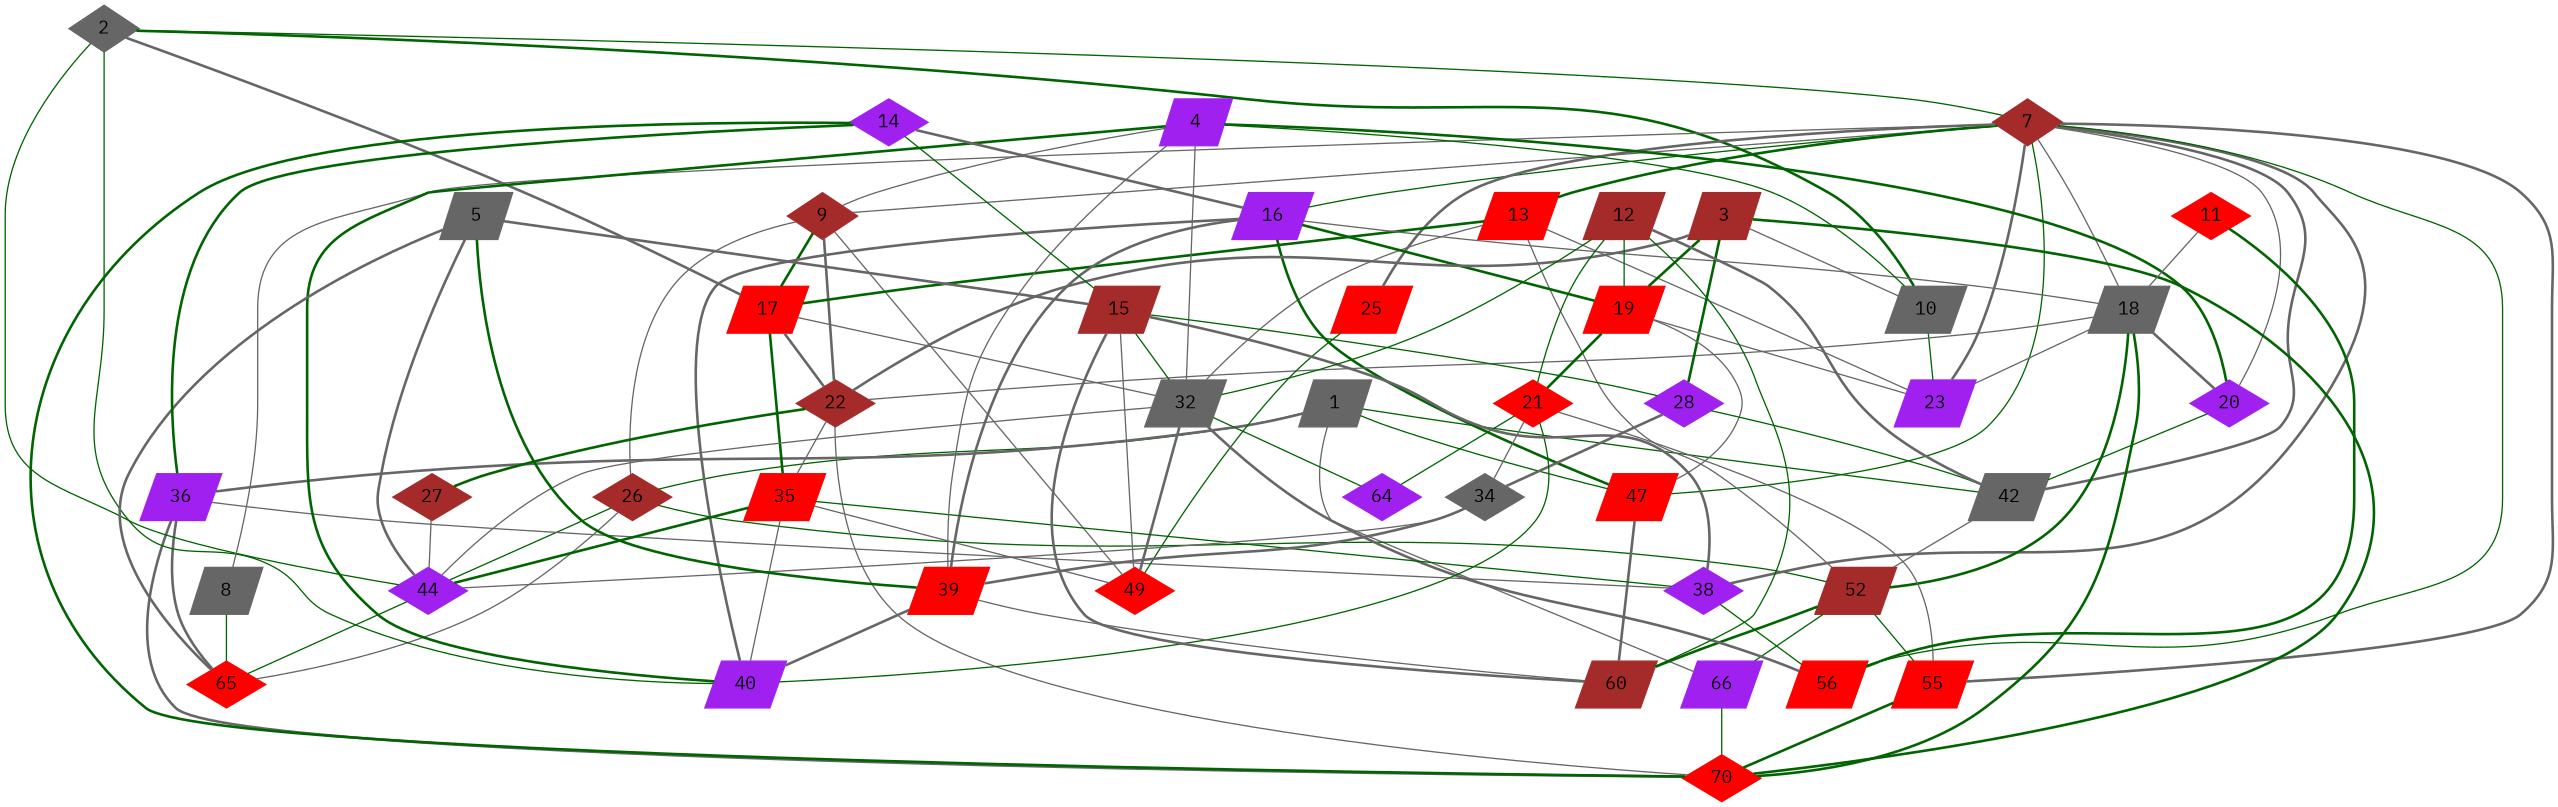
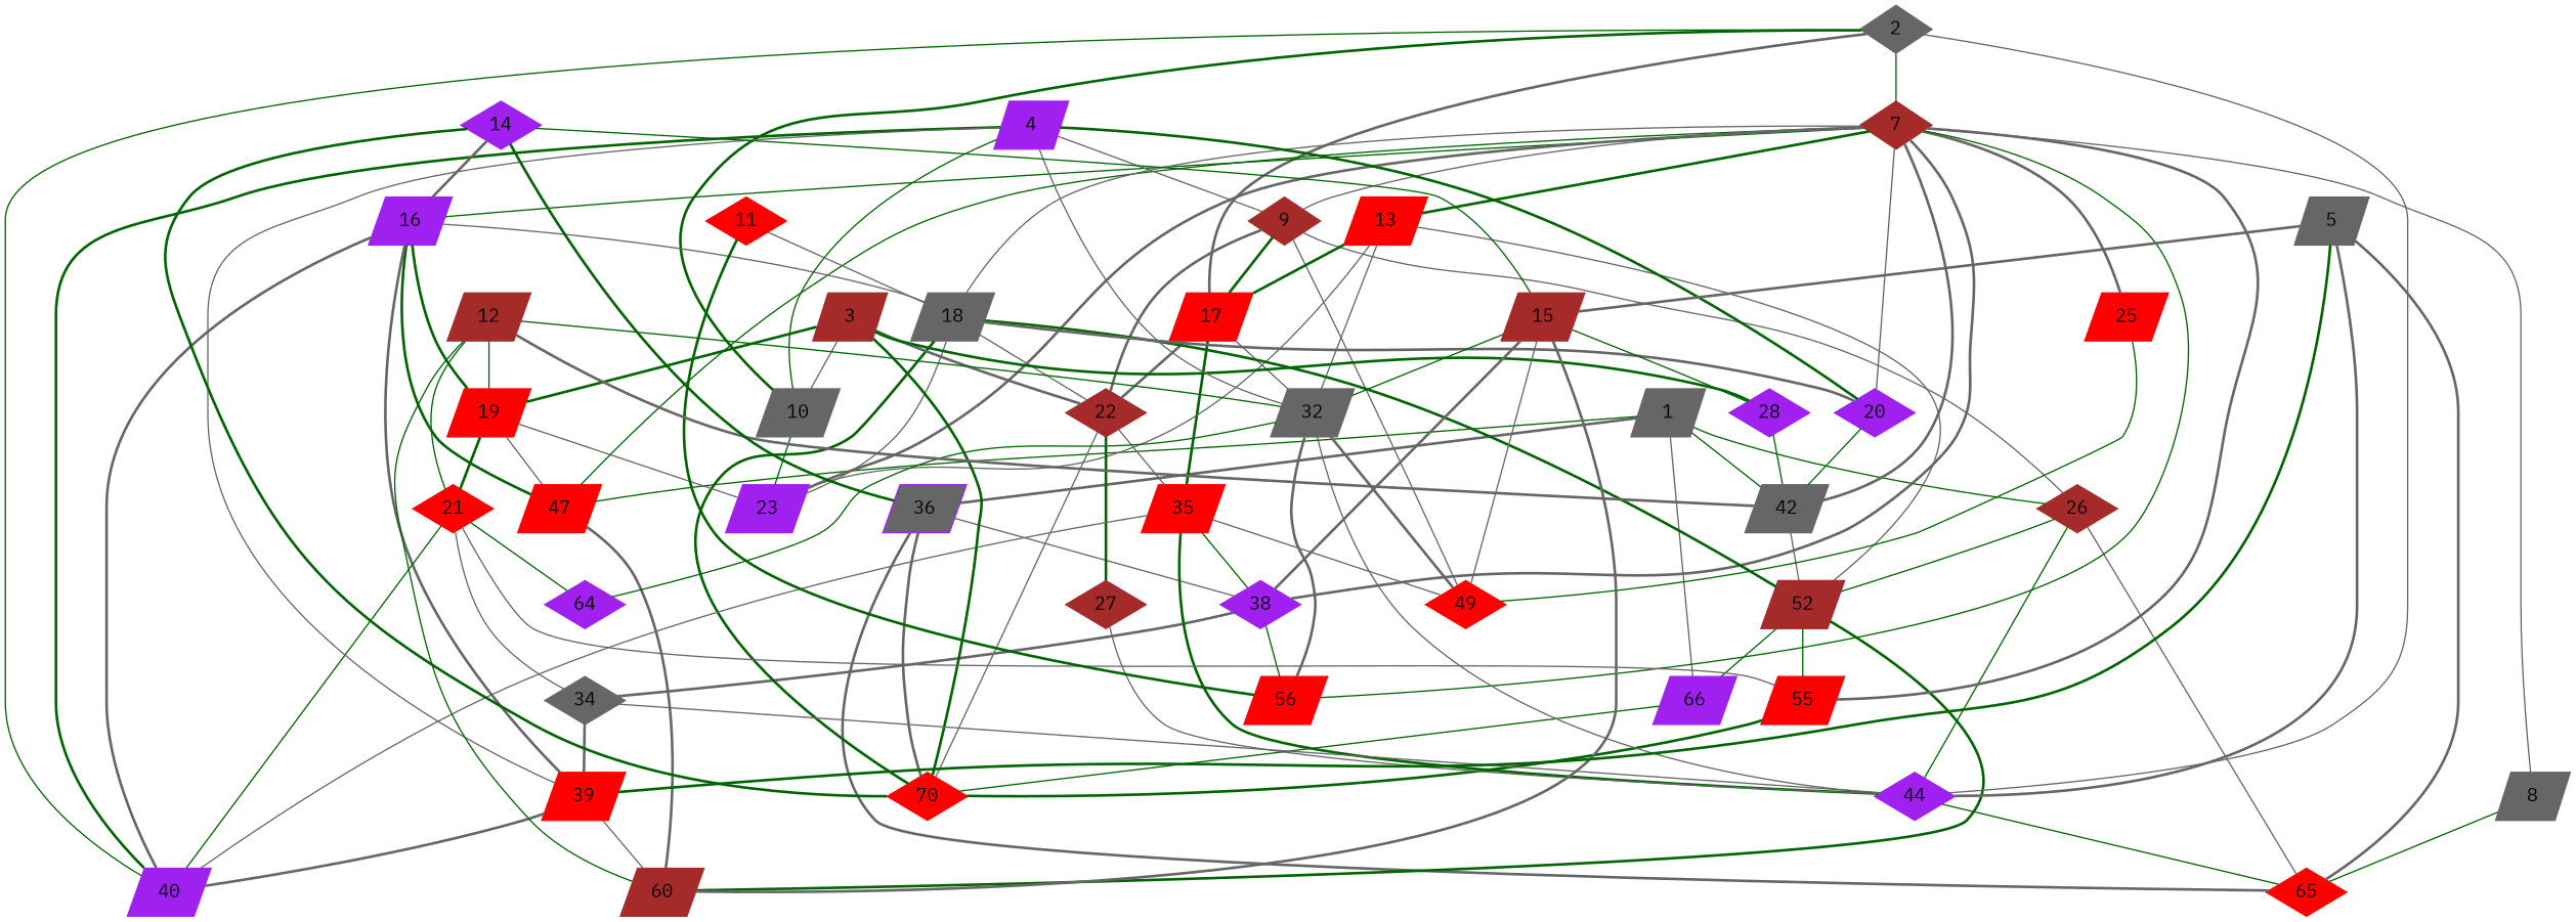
  graph {
    fontname="IBM Plex Mono"
    node [color=red fontname="IBM Plex Mono" shape=parallelogram style=filled]
    edge [color=gray40 fontname="IBM Plex Mono" style=solid]
    1 [color=gray40 super="+74"]
    26 [color=brown shape=diamond super="+53"]
-   36 [color=purple super="+48"]
+   36 [color=purple super="+48" fillcolor=gray40]
    42 [color=gray40 super="+43"]
    47 [super="+75"]
    66 [color=purple]
    44 [color=purple shape=diamond super="+63"]
    65 [shape=diamond super="+80"]
    52 [color=brown super="+59"]
    70 [shape=diamond super="+73"]
    38 [color=purple shape=diamond super="+78"]
    60 [color=brown super="+68"]
    2 [color=gray40 shape=diamond super="+6"]
    7 [color=brown shape=diamond super="+76"]
    10 [color=gray40 super="+58"]
    17 [super="+46"]
    40 [color=purple super="+45"]
    9 [color=brown shape=diamond super="+54"]
    20 [color=purple shape=diamond super="+61"]
    8 [color=gray40]
    13 [super="+67"]
    16 [color=purple super="+41"]
    18 [color=gray40 super="+30"]
    23 [color=purple super="+69"]
    25
    55 [super="+72"]
    56
    22 [color=brown shape=diamond super="+77"]
    32 [color=gray40 super="+33"]
    35 [super="+50"]
    3 [color=brown super="+51"]
    19 [super="+29"]
    28 [color=purple shape=diamond super="+31"]
    21 [shape=diamond super="+62"]
    27 [color=brown shape=diamond]
    34 [color=gray40 shape=diamond super="+37"]
    4 [color=purple super="+24"]
    39 [super="+79"]
    49 [shape=diamond super="+71"]
    64 [color=purple shape=diamond]
    15 [color=brown super="+57"]
    5 [color=gray40]
    11 [shape=diamond]
    12 [color=brown]
    14 [color=purple shape=diamond]
    1 -- 26 [color=darkgreen]
    1 -- 36 [style=bold weight=2]
    1 -- 42 [color=darkgreen]
    1 -- 47 [color=darkgreen]
    1 -- 66
    26 -- 44 [color=darkgreen]
    26 -- 65
    26 -- 52 [color=darkgreen]
    36 -- 65 [style=bold]
    36 -- 70 [style=bold]
    36 -- 38
    42 -- 52
    47 -- 60 [style=bold]
    66 -- 70 [color=darkgreen]
    44 -- 65 [color=darkgreen]
    52 -- 66 [color=darkgreen]
    52 -- 60 [color=darkgreen style=bold]
    52 -- 55 [color=darkgreen]
    38 -- 56 [color=darkgreen]
-   2 -- 44 [color=darkgreen weight=3]
+   2 -- 44 [weight=3]
    2 -- 7 [color=darkgreen]
    2 -- 10 [color=darkgreen style=bold]
    2 -- 17 [style=bold]
    2 -- 40 [color=darkgreen]
    7 -- 42 [style=bold]
    7 -- 47 [color=darkgreen]
    7 -- 38 [style=bold]
    7 -- 9
    7 -- 20
    7 -- 8
    7 -- 13 [color=darkgreen style=bold]
    7 -- 16 [color=darkgreen]
    7 -- 18
    7 -- 23 [style=bold]
    7 -- 25 [style=bold]
    7 -- 55 [style=bold]
    7 -- 56 [color=darkgreen]
    10 -- 23 [color=darkgreen]
    17 -- 22 [style=bold]
    17 -- 32
    17 -- 35 [color=darkgreen style=bold]
    9 -- 26
    9 -- 17 [color=darkgreen style=bold]
    9 -- 22 [style=bold]
    9 -- 49
    20 -- 42 [color=darkgreen]
    8 -- 65 [color=darkgreen]
    13 -- 52
    13 -- 17 [color=darkgreen style=bold]
    13 -- 23
    13 -- 32
    16 -- 47 [color=darkgreen style=bold]
    16 -- 40 [style=bold]
    16 -- 18
    16 -- 19 [color=darkgreen style=bold]
    16 -- 39 [style=bold]
    18 -- 52 [color=darkgreen style=bold]
    18 -- 70 [color=darkgreen style=bold]
    18 -- 20 [style=bold]
    18 -- 23
    18 -- 22
    25 -- 49 [color=darkgreen]
    55 -- 70 [color=darkgreen style=bold]
    22 -- 70
    22 -- 35
    22 -- 27 [color=darkgreen style=bold]
    32 -- 44
    32 -- 56 [style=bold]
    32 -- 49 [style=bold]
    32 -- 64 [color=darkgreen]
    35 -- 44 [color=darkgreen style=bold]
    35 -- 38 [color=darkgreen]
    35 -- 40
    35 -- 49
    3 -- 70 [color=darkgreen style=bold]
    3 -- 10
    3 -- 22 [style=bold]
    3 -- 19 [color=darkgreen style=bold]
    3 -- 28 [color=darkgreen style=bold]
    19 -- 47
    19 -- 23
    19 -- 21 [color=darkgreen style=bold]
    28 -- 42 [color=darkgreen]
-   28 -- 34 [style=bold]
+   38 -- 34 [style=bold]
    21 -- 40 [color=darkgreen]
    21 -- 55
    21 -- 34
    21 -- 64 [color=darkgreen]
    27 -- 44
    34 -- 44
    34 -- 39 [style=bold]
    4 -- 10 [color=darkgreen]
    4 -- 40 [color=darkgreen style=bold]
    4 -- 9
    4 -- 20 [color=darkgreen style=bold]
    4 -- 32 [weight=2]
    4 -- 39
    39 -- 60
    39 -- 40 [style=bold]
    15 -- 38 [style=bold]
    15 -- 60 [style=bold]
    15 -- 32 [color=darkgreen]
    15 -- 28 [color=darkgreen]
    15 -- 49
    5 -- 44 [style=bold]
    5 -- 65 [style=bold]
    5 -- 39 [color=darkgreen style=bold]
    5 -- 15 [style=bold]
    11 -- 18
    11 -- 56 [color=darkgreen style=bold]
    12 -- 42 [style=bold]
    12 -- 60 [color=darkgreen]
    12 -- 32 [color=darkgreen]
    12 -- 19 [color=darkgreen]
    12 -- 21 [color=darkgreen]
    14 -- 36 [color=darkgreen style=bold]
    14 -- 70 [color=darkgreen style=bold]
    14 -- 16 [style=bold]
    14 -- 15 [color=darkgreen]
  }
